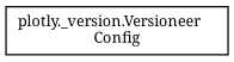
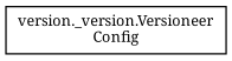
  digraph {
    rankdir=LR
    fontname="Noto Serif"
-   n1 [color=black fillcolor=white fontname="Noto Serif" fontsize=10 height=0.2 label="plotly._version.Versioneer\lConfig" shape=record style=filled width=0.4]
+   n1 [color=black fillcolor=white fontname="Noto Serif" fontsize=10 height=0.2 label="version._version.Versioneer\lConfig" shape=record style=filled width=0.4]
  }
